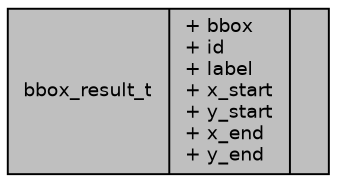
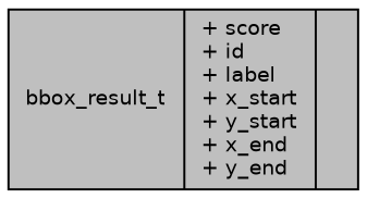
  digraph {
    rankdir=LR
-   n1 [color=black fillcolor=grey75 fontcolor=black fontname=Helvetica fontsize=10 height=0.2 label="{bbox_result_t\n|+ bbox\l+ id\l+ label\l+ x_start\l+ y_start\l+ x_end\l+ y_end\l|}" shape=record style=filled width=0.4]
+   n1 [color=black fillcolor=grey75 fontcolor=black fontname=Helvetica fontsize=10 height=0.2 label="{bbox_result_t\n|+ score\l+ id\l+ label\l+ x_start\l+ y_start\l+ x_end\l+ y_end\l|}" shape=record style=filled width=0.4]
  }
